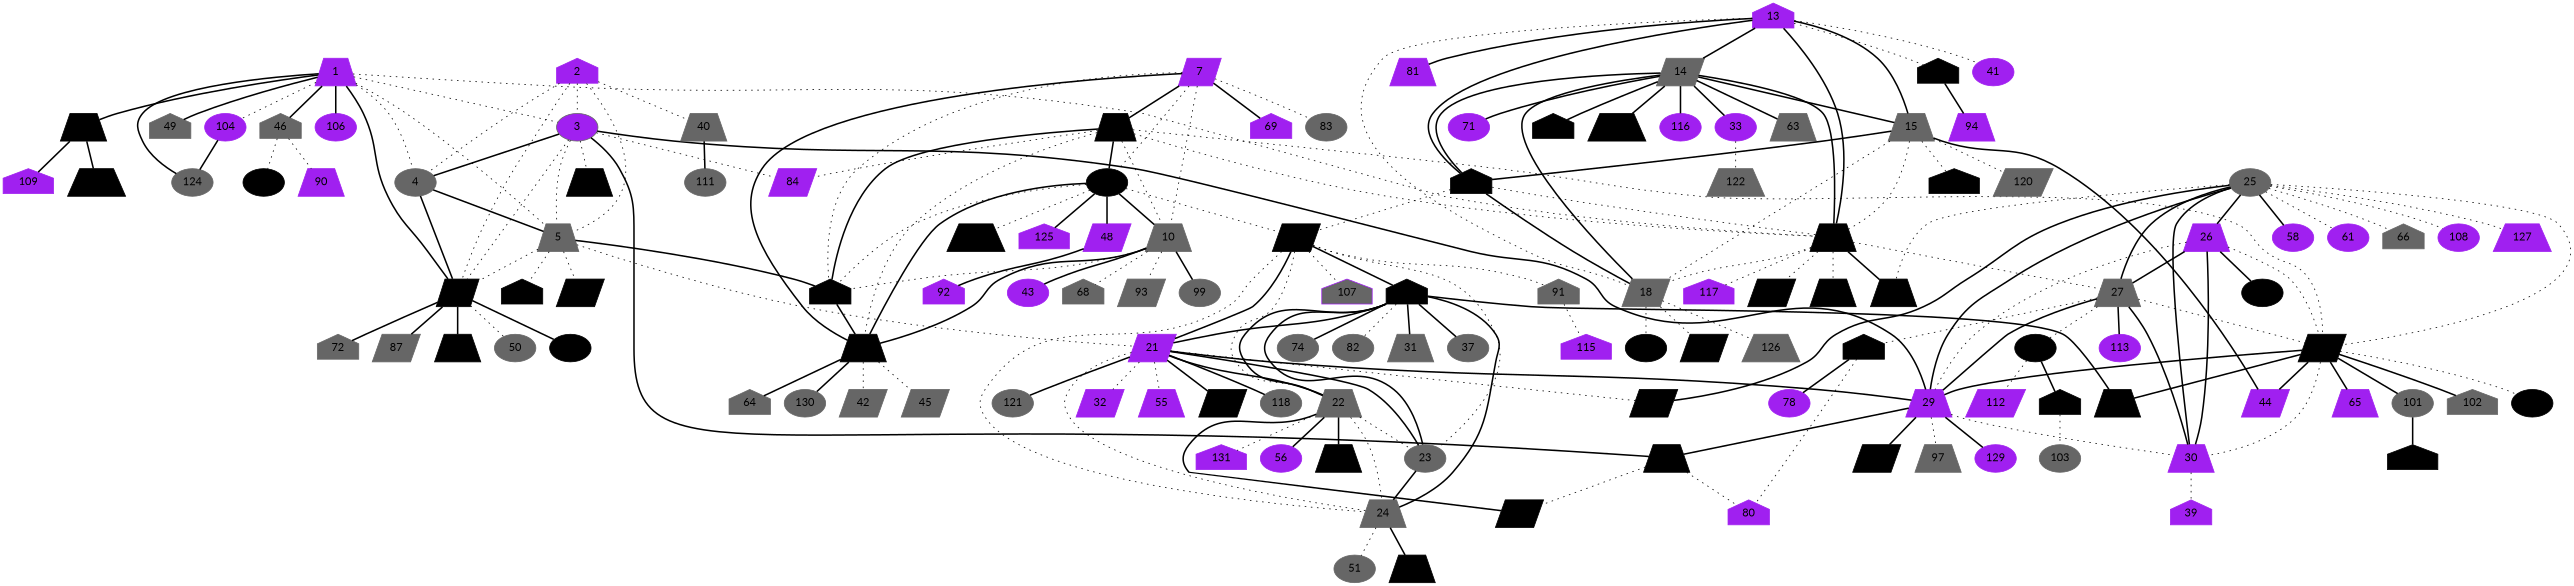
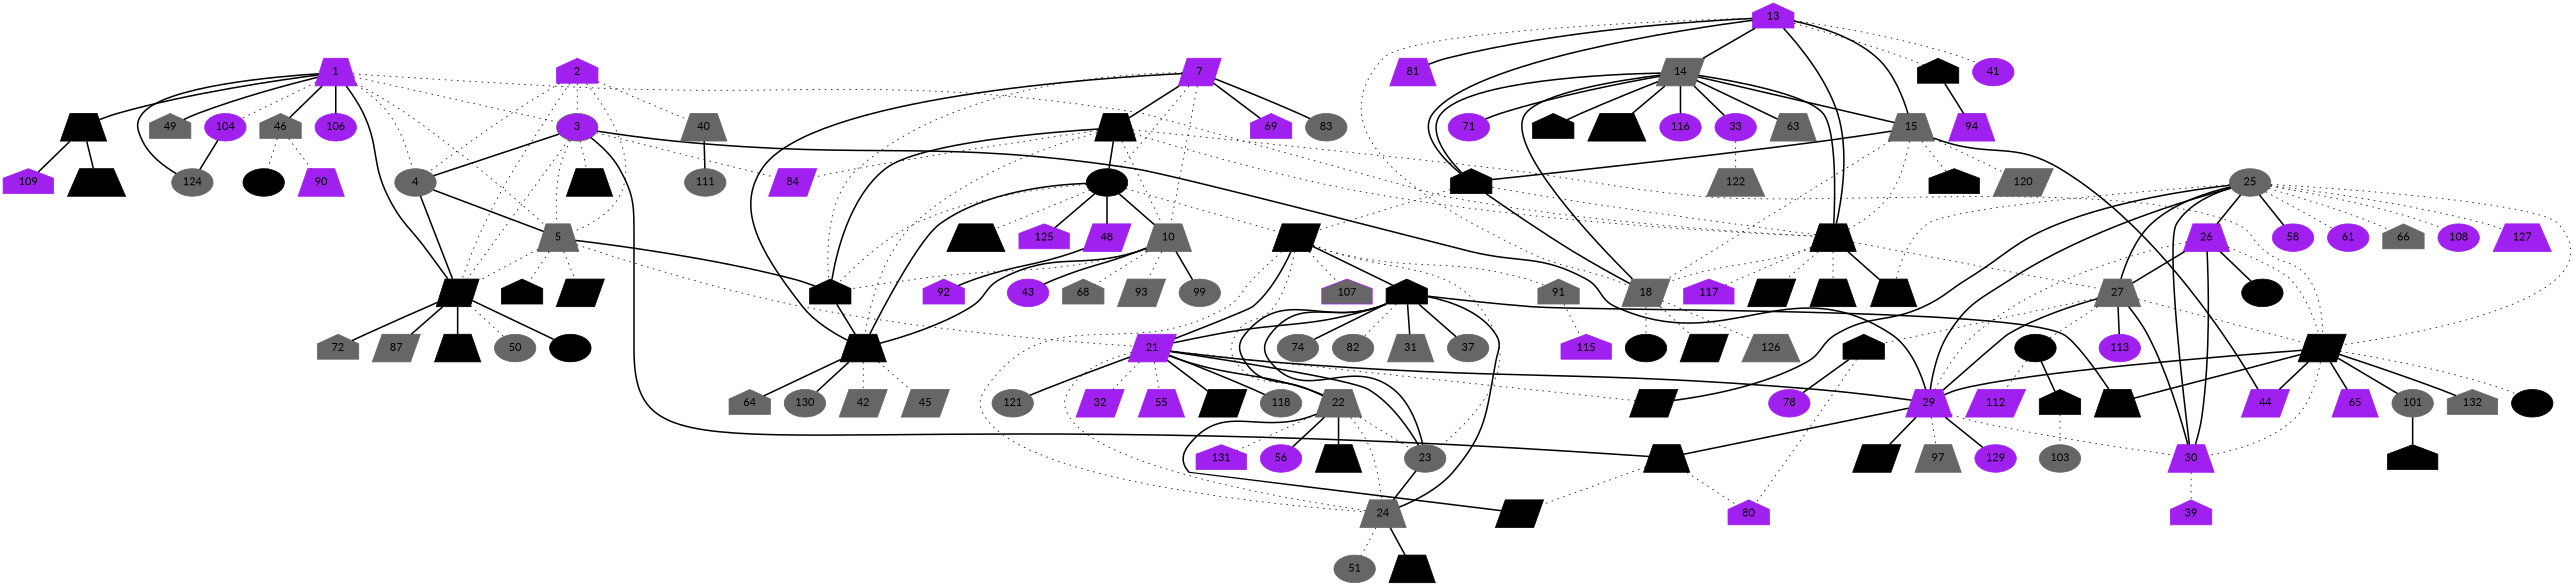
  graph {
    fontname=Lato
    node [color=gray40 fontname=Lato shape=ellipse style=filled]
    edge [fontname=Lato style=bold]
    1 [color=purple shape=trapezium]
    3 [fillcolor=purple]
    4
    5 [shape=trapezium]
    6 [color=black shape=parallelogram]
    17 [color=black shape=trapezium]
    46 [shape=house]
    49 [shape=house]
    60 [color=black shape=trapezium]
    104 [color=purple]
    106 [color=purple]
    124
    2 [color=purple shape=house]
    40 [shape=trapezium]
    29 [color=purple shape=trapezium]
    67 [color=black shape=trapezium]
    84 [color=purple shape=parallelogram]
    86 [color=black shape=trapezium]
    11 [color=black shape=house]
    21 [color=purple shape=parallelogram]
    76 [color=black shape=house]
    85 [color=black shape=parallelogram]
    50
    54 [color=black]
    72 [shape=house]
    87 [shape=parallelogram]
    98 [color=black shape=trapezium]
    18 [shape=parallelogram]
    27 [shape=trapezium]
    34 [color=black shape=parallelogram]
    62 [color=black shape=trapezium]
    88 [color=black shape=trapezium]
    117 [color=purple shape=house]
    90 [color=purple shape=trapezium]
    105 [color=black]
    109 [color=purple shape=house]
    119 [color=black shape=trapezium]
    111
    30 [color=purple shape=trapezium]
    77 [color=black shape=parallelogram]
    97 [shape=trapezium]
    129 [color=purple]
    70 [color=black shape=parallelogram]
    80 [color=purple shape=house]
    12 [color=black shape=trapezium]
    22 [shape=trapezium]
    23
    24 [shape=trapezium]
    32 [color=purple shape=parallelogram]
    55 [color=purple shape=trapezium]
    95 [color=black shape=parallelogram]
    96 [color=black shape=parallelogram]
    118
    121
    7 [color=purple shape=parallelogram]
    8 [color=black shape=trapezium]
    9 [color=black]
    10 [shape=trapezium]
    69 [color=purple shape=house]
    83
    28 [color=black shape=parallelogram]
    19 [color=black shape=parallelogram]
    48 [color=purple shape=parallelogram]
    123 [color=black shape=trapezium]
    125 [color=purple shape=house]
    43 [color=purple]
    68 [shape=house]
    93 [shape=parallelogram]
    99
    42 [shape=parallelogram]
    45 [shape=parallelogram]
    64 [shape=house]
    130
    44 [color=purple shape=parallelogram]
    36 [color=black shape=trapezium]
    65 [color=purple shape=trapezium]
    101
-   102 [shape=house]
+   102 [shape=house label=132]
    128 [color=black]
    20 [color=black shape=house]
    91 [shape=house]
    107 [color=purple fillcolor=gray40 shape=house]
    92 [color=purple shape=house]
    13 [color=purple shape=house]
    14 [shape=parallelogram]
    15 [shape=trapezium]
    16 [color=black shape=house]
    41 [color=purple]
    57 [color=black shape=house]
    81 [color=purple shape=trapezium]
    33 [color=purple]
    63 [shape=trapezium]
    71 [color=purple]
    75 [color=black shape=house]
    110 [color=black shape=trapezium]
    116 [color=purple]
    100 [color=black shape=house]
    120 [shape=parallelogram]
    73 [color=black]
    89 [color=black shape=parallelogram]
    126 [shape=trapezium]
    94 [color=purple shape=trapezium]
    122 [shape=trapezium]
    38 [color=black]
    47 [color=black shape=house]
    113 [color=purple]
    31 [shape=trapezium]
    37
    74
    82
    56 [color=purple]
    79 [color=black shape=trapezium]
    131 [color=purple shape=house]
    51
    53 [color=black shape=trapezium]
    115 [color=purple shape=house]
    25
    26 [color=purple shape=trapezium]
    58 [color=purple]
    61 [color=purple]
    66 [shape=house]
    108 [color=purple]
    127 [color=purple shape=trapezium]
    35 [color=black]
    39 [color=purple shape=house]
    52 [color=black shape=house]
    112 [color=purple shape=parallelogram]
    78 [color=purple]
    114 [color=black shape=house]
    103
    1 -- 3 [style=dotted]
    1 -- 4 [style=dotted]
    1 -- 5 [style=dotted]
    1 -- 6
    1 -- 17 [style=dotted]
    1 -- 46
    1 -- 49
    1 -- 60
    1 -- 104 [style=dotted]
    1 -- 106
    1 -- 124
    3 -- 4
    3 -- 5 [style=dotted]
    3 -- 6 [style=dotted]
    3 -- 29
    3 -- 67
    3 -- 84 [style=dotted]
    3 -- 86 [style=dotted]
    4 -- 5
    4 -- 6
    5 -- 6 [style=dotted]
    5 -- 11
    5 -- 21 [style=dotted]
    5 -- 76 [style=dotted]
    5 -- 85 [style=dotted]
    6 -- 50 [style=dotted]
    6 -- 54
    6 -- 72
    6 -- 87
    6 -- 98
    17 -- 18 [style=dotted]
    17 -- 27 [style=dotted]
    17 -- 34 [style=dotted]
    17 -- 62
    17 -- 88 [style=dotted]
    17 -- 117 [style=dotted]
    46 -- 90 [style=dotted]
    46 -- 105 [style=dotted]
    60 -- 109
    60 -- 119
    104 -- 124
    2 -- 3 [style=dotted]
    2 -- 4 [style=dotted]
    2 -- 5 [style=dotted]
    2 -- 6 [style=dotted]
    2 -- 40 [style=dotted]
    40 -- 111
    29 -- 67
    29 -- 30 [style=dotted]
    29 -- 77
    29 -- 97 [style=dotted]
    29 -- 129
    67 -- 70 [style=dotted]
    67 -- 80 [style=dotted]
    11 -- 12
    21 -- 29
    21 -- 22
    21 -- 23
    21 -- 24 [style=dotted]
    21 -- 32 [style=dotted]
    21 -- 55 [style=dotted]
    21 -- 95 [style=dotted]
    21 -- 96
    21 -- 118
    21 -- 121
    18 -- 73 [style=dotted]
    18 -- 89 [style=dotted]
    18 -- 126 [style=dotted]
    27 -- 29
    27 -- 30
    27 -- 28 [style=dotted]
    27 -- 38 [style=dotted]
    27 -- 47 [style=dotted]
    27 -- 113
    30 -- 39 [style=dotted]
    12 -- 42 [style=dotted]
    12 -- 45 [style=dotted]
    12 -- 64
    12 -- 130
    22 -- 70
    22 -- 23 [style=dotted]
    22 -- 24 [style=dotted]
    22 -- 56
    22 -- 79
    22 -- 131 [style=dotted]
    23 -- 24
    24 -- 51 [style=dotted]
    24 -- 53
    7 -- 11 [style=dotted]
    7 -- 12
    7 -- 8
    7 -- 9 [style=dotted]
    7 -- 10 [style=dotted]
    7 -- 69
-   7 -- 83 [style=dotted]
+   7 -- 83
    8 -- 17 [style=dotted]
    8 -- 84 [style=dotted]
    8 -- 11
    8 -- 12 [style=dotted]
    8 -- 9
    8 -- 10 [style=dotted]
    8 -- 28 [style=dotted]
    9 -- 11 [style=dotted]
    9 -- 12
    9 -- 10
    9 -- 19 [style=dotted]
    9 -- 48
    9 -- 123 [style=dotted]
    9 -- 125
    10 -- 11 [style=dotted]
    10 -- 12
    10 -- 43
    10 -- 68 [style=dotted]
    10 -- 93 [style=dotted]
    10 -- 99
    28 -- 29
    28 -- 30 [style=dotted]
    28 -- 44
    28 -- 36
    28 -- 65
    28 -- 101
    28 -- 102
    28 -- 128 [style=dotted]
    19 -- 21
    19 -- 22 [style=dotted]
    19 -- 23 [style=dotted]
    19 -- 24 [style=dotted]
    19 -- 20
    19 -- 91 [style=dotted]
    19 -- 107 [style=dotted]
    48 -- 92
    101 -- 114
    20 -- 21
    20 -- 22
    20 -- 23
    20 -- 24
    20 -- 36
    20 -- 31
    20 -- 37
    20 -- 74
    20 -- 82 [style=dotted]
    91 -- 115 [style=dotted]
    13 -- 17
    13 -- 18 [style=dotted]
    13 -- 14
    13 -- 15
    13 -- 16
    13 -- 41 [style=dotted]
    13 -- 57 [style=dotted]
    13 -- 81
    14 -- 17
    14 -- 18
    14 -- 15
    14 -- 16
    14 -- 33
    14 -- 63
    14 -- 71
    14 -- 75
    14 -- 110
    14 -- 116
    15 -- 17 [style=dotted]
    15 -- 18 [style=dotted]
    15 -- 44
    15 -- 16
    15 -- 100 [style=dotted]
    15 -- 120 [style=dotted]
    16 -- 17 [style=dotted]
    16 -- 18
    16 -- 19 [style=dotted]
    57 -- 94
    33 -- 122 [style=dotted]
    38 -- 52
    38 -- 112 [style=dotted]
    47 -- 80 [style=dotted]
    47 -- 78
    25 -- 29
    25 -- 27
    25 -- 62 [style=dotted]
    25 -- 30
    25 -- 95
    25 -- 28 [style=dotted]
    25 -- 26
    25 -- 58
    25 -- 61 [style=dotted]
    25 -- 66 [style=dotted]
    25 -- 108 [style=dotted]
    25 -- 127 [style=dotted]
    26 -- 29 [style=dotted]
    26 -- 27
    26 -- 30
    26 -- 28 [style=dotted]
    26 -- 35
    52 -- 103 [style=dotted]
  }
